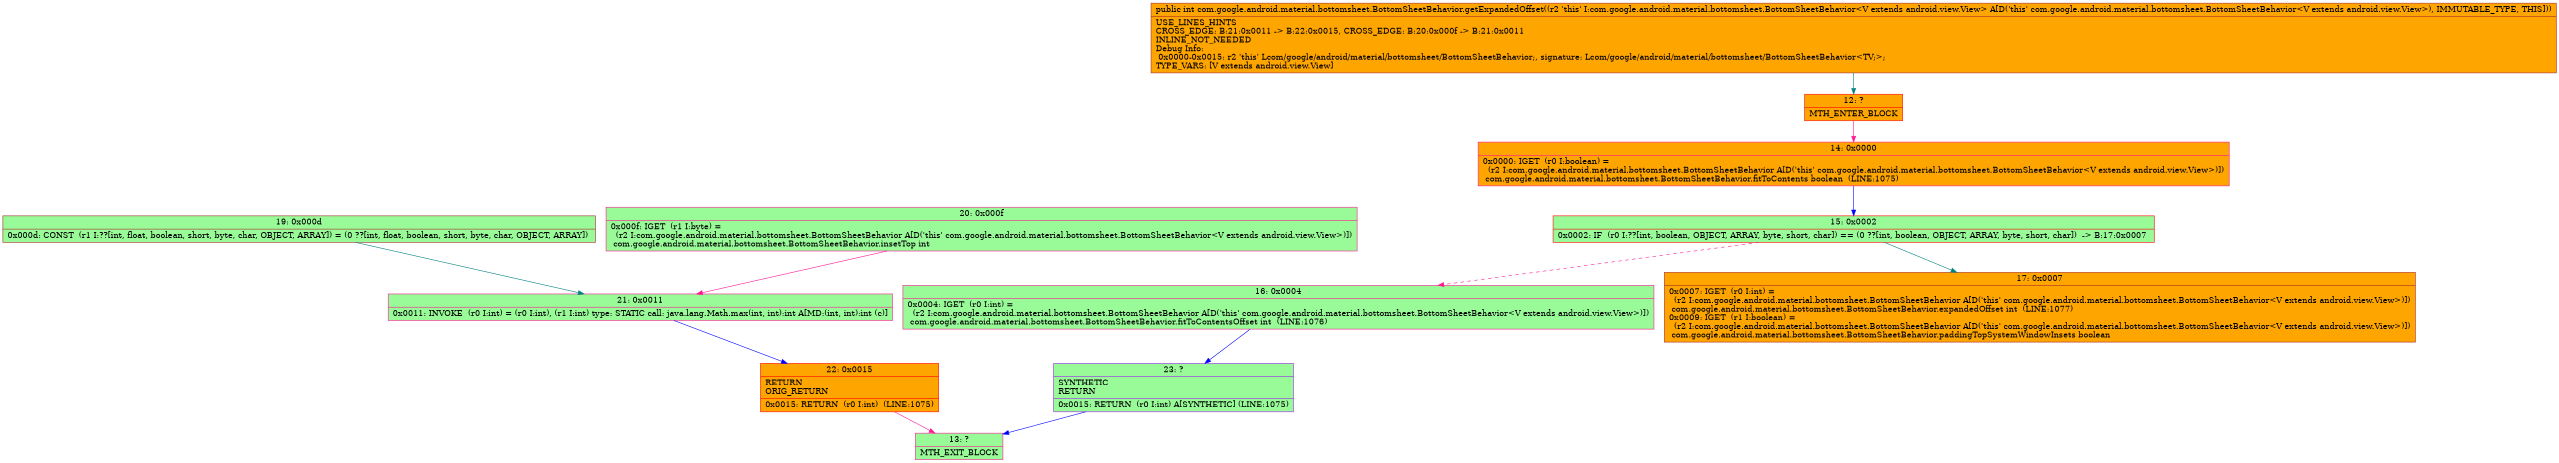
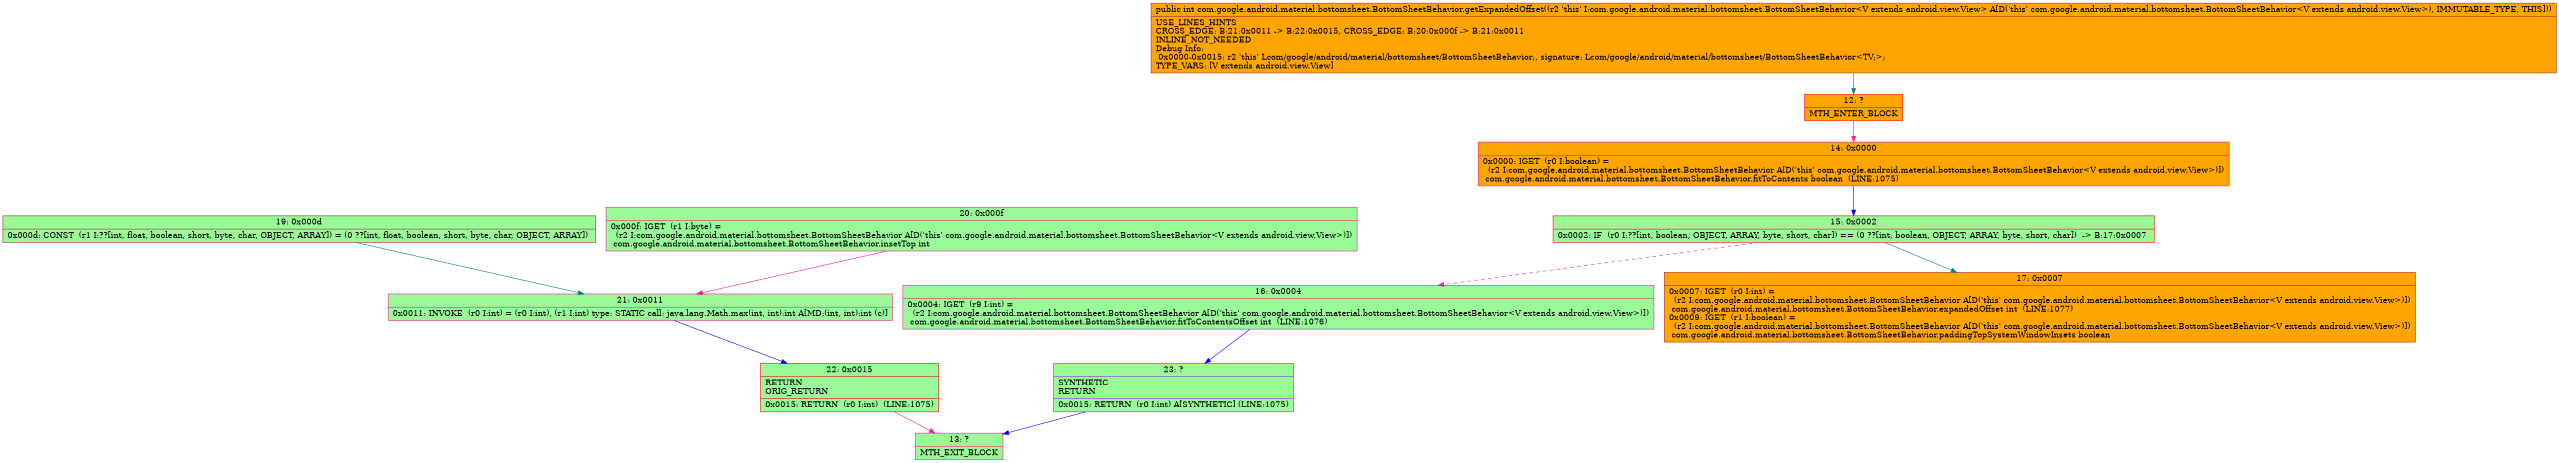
  digraph {
    node [color=deeppink fillcolor=palegreen shape=record style=filled]
    edge [color=deeppink]
    n1 [color=red fillcolor=orange label="{12\:\ ?|MTH_ENTER_BLOCK\l}"]
    n2 [fillcolor=orange label="{14\:\ 0x0000|0x0000: IGET  (r0 I:boolean) = \l  (r2 I:com.google.android.material.bottomsheet.BottomSheetBehavior A[D('this' com.google.android.material.bottomsheet.BottomSheetBehavior\<V extends android.view.View\>)])\l com.google.android.material.bottomsheet.BottomSheetBehavior.fitToContents boolean  (LINE:1075)\l}"]
    n3 [color=red label="{15\:\ 0x0002|0x0002: IF  (r0 I:??[int, boolean, OBJECT, ARRAY, byte, short, char]) == (0 ??[int, boolean, OBJECT, ARRAY, byte, short, char])  \-\> B:17:0x0007 \l}"]
-   n4 [label="{16\:\ 0x0004|0x0004: IGET  (r0 I:int) = \l  (r2 I:com.google.android.material.bottomsheet.BottomSheetBehavior A[D('this' com.google.android.material.bottomsheet.BottomSheetBehavior\<V extends android.view.View\>)])\l com.google.android.material.bottomsheet.BottomSheetBehavior.fitToContentsOffset int  (LINE:1076)\l}"]
+   n4 [label="{16\:\ 0x0004|0x0004: IGET  (r9 I:int) = \l  (r2 I:com.google.android.material.bottomsheet.BottomSheetBehavior A[D('this' com.google.android.material.bottomsheet.BottomSheetBehavior\<V extends android.view.View\>)])\l com.google.android.material.bottomsheet.BottomSheetBehavior.fitToContentsOffset int  (LINE:1076)\l}"]
    n5 [color=brown fillcolor=orange label="{17\:\ 0x0007|0x0007: IGET  (r0 I:int) = \l  (r2 I:com.google.android.material.bottomsheet.BottomSheetBehavior A[D('this' com.google.android.material.bottomsheet.BottomSheetBehavior\<V extends android.view.View\>)])\l com.google.android.material.bottomsheet.BottomSheetBehavior.expandedOffset int  (LINE:1077)\l0x0009: IGET  (r1 I:boolean) = \l  (r2 I:com.google.android.material.bottomsheet.BottomSheetBehavior A[D('this' com.google.android.material.bottomsheet.BottomSheetBehavior\<V extends android.view.View\>)])\l com.google.android.material.bottomsheet.BottomSheetBehavior.paddingTopSystemWindowInsets boolean \l}"]
    n6 [color=purple label="{23\:\ ?|SYNTHETIC\lRETURN\l|0x0015: RETURN  (r0 I:int) A[SYNTHETIC] (LINE:1075)\l}"]
    n7 [label="{13\:\ ?|MTH_EXIT_BLOCK\l}"]
    n8 [color=brown label="{19\:\ 0x000d|0x000d: CONST  (r1 I:??[int, float, boolean, short, byte, char, OBJECT, ARRAY]) = (0 ??[int, float, boolean, short, byte, char, OBJECT, ARRAY]) \l}"]
    n9 [label="{21\:\ 0x0011|0x0011: INVOKE  (r0 I:int) = (r0 I:int), (r1 I:int) type: STATIC call: java.lang.Math.max(int, int):int A[MD:(int, int):int (c)]\l}"]
    n10 [label="{20\:\ 0x000f|0x000f: IGET  (r1 I:byte) = \l  (r2 I:com.google.android.material.bottomsheet.BottomSheetBehavior A[D('this' com.google.android.material.bottomsheet.BottomSheetBehavior\<V extends android.view.View\>)])\l com.google.android.material.bottomsheet.BottomSheetBehavior.insetTop int \l}"]
-   n11 [color=red fillcolor=orange label="{22\:\ 0x0015|RETURN\lORIG_RETURN\l|0x0015: RETURN  (r0 I:int)  (LINE:1075)\l}"]
+   n11 [color=red label="{22\:\ 0x0015|RETURN\lORIG_RETURN\l|0x0015: RETURN  (r0 I:int)  (LINE:1075)\l}"]
    n12 [color=brown fillcolor=orange label="{public int com.google.android.material.bottomsheet.BottomSheetBehavior.getExpandedOffset((r2 'this' I:com.google.android.material.bottomsheet.BottomSheetBehavior\<V extends android.view.View\> A[D('this' com.google.android.material.bottomsheet.BottomSheetBehavior\<V extends android.view.View\>), IMMUTABLE_TYPE, THIS]))  | USE_LINES_HINTS\lCROSS_EDGE: B:21:0x0011 \-\> B:22:0x0015, CROSS_EDGE: B:20:0x000f \-\> B:21:0x0011\lINLINE_NOT_NEEDED\lDebug Info:\l  0x0000\-0x0015: r2 'this' Lcom\/google\/android\/material\/bottomsheet\/BottomSheetBehavior;, signature: Lcom\/google\/android\/material\/bottomsheet\/BottomSheetBehavior\<TV;\>;\lTYPE_VARS: [V extends android.view.View]\l}"]
    n1 -> n2
    n2 -> n3 [color=blue]
    n3 -> n4 [style=dashed]
    n3 -> n5 [color=teal]
    n4 -> n6 [color=blue]
    n6 -> n7 [color=blue]
    n8 -> n9 [color=teal]
    n9 -> n11 [color=blue]
    n10 -> n9
    n11 -> n7
    n12 -> n1 [color=teal]
  }
